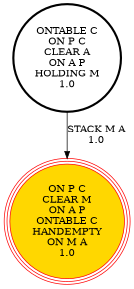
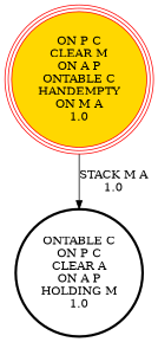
  digraph {
    node [shape=circle]
    "ONTABLE C\nON P C\nCLEAR A\nON A P\nHOLDING M\n1.0\n" [penwidth=3]
    "ON P C\nCLEAR M\nON A P\nONTABLE C\nHANDEMPTY\nON M A\n1.0\n" [color=red fillcolor=gold peripheries=3 style=filled]
-   "ONTABLE C\nON P C\nCLEAR A\nON A P\nHOLDING M\n1.0\n" -> "ON P C\nCLEAR M\nON A P\nONTABLE C\nHANDEMPTY\nON M A\n1.0\n" [label="STACK M A\n1.0\n"]
+   "ON P C\nCLEAR M\nON A P\nONTABLE C\nHANDEMPTY\nON M A\n1.0\n" -> "ONTABLE C\nON P C\nCLEAR A\nON A P\nHOLDING M\n1.0\n" [label="STACK M A\n1.0\n"]
  }
